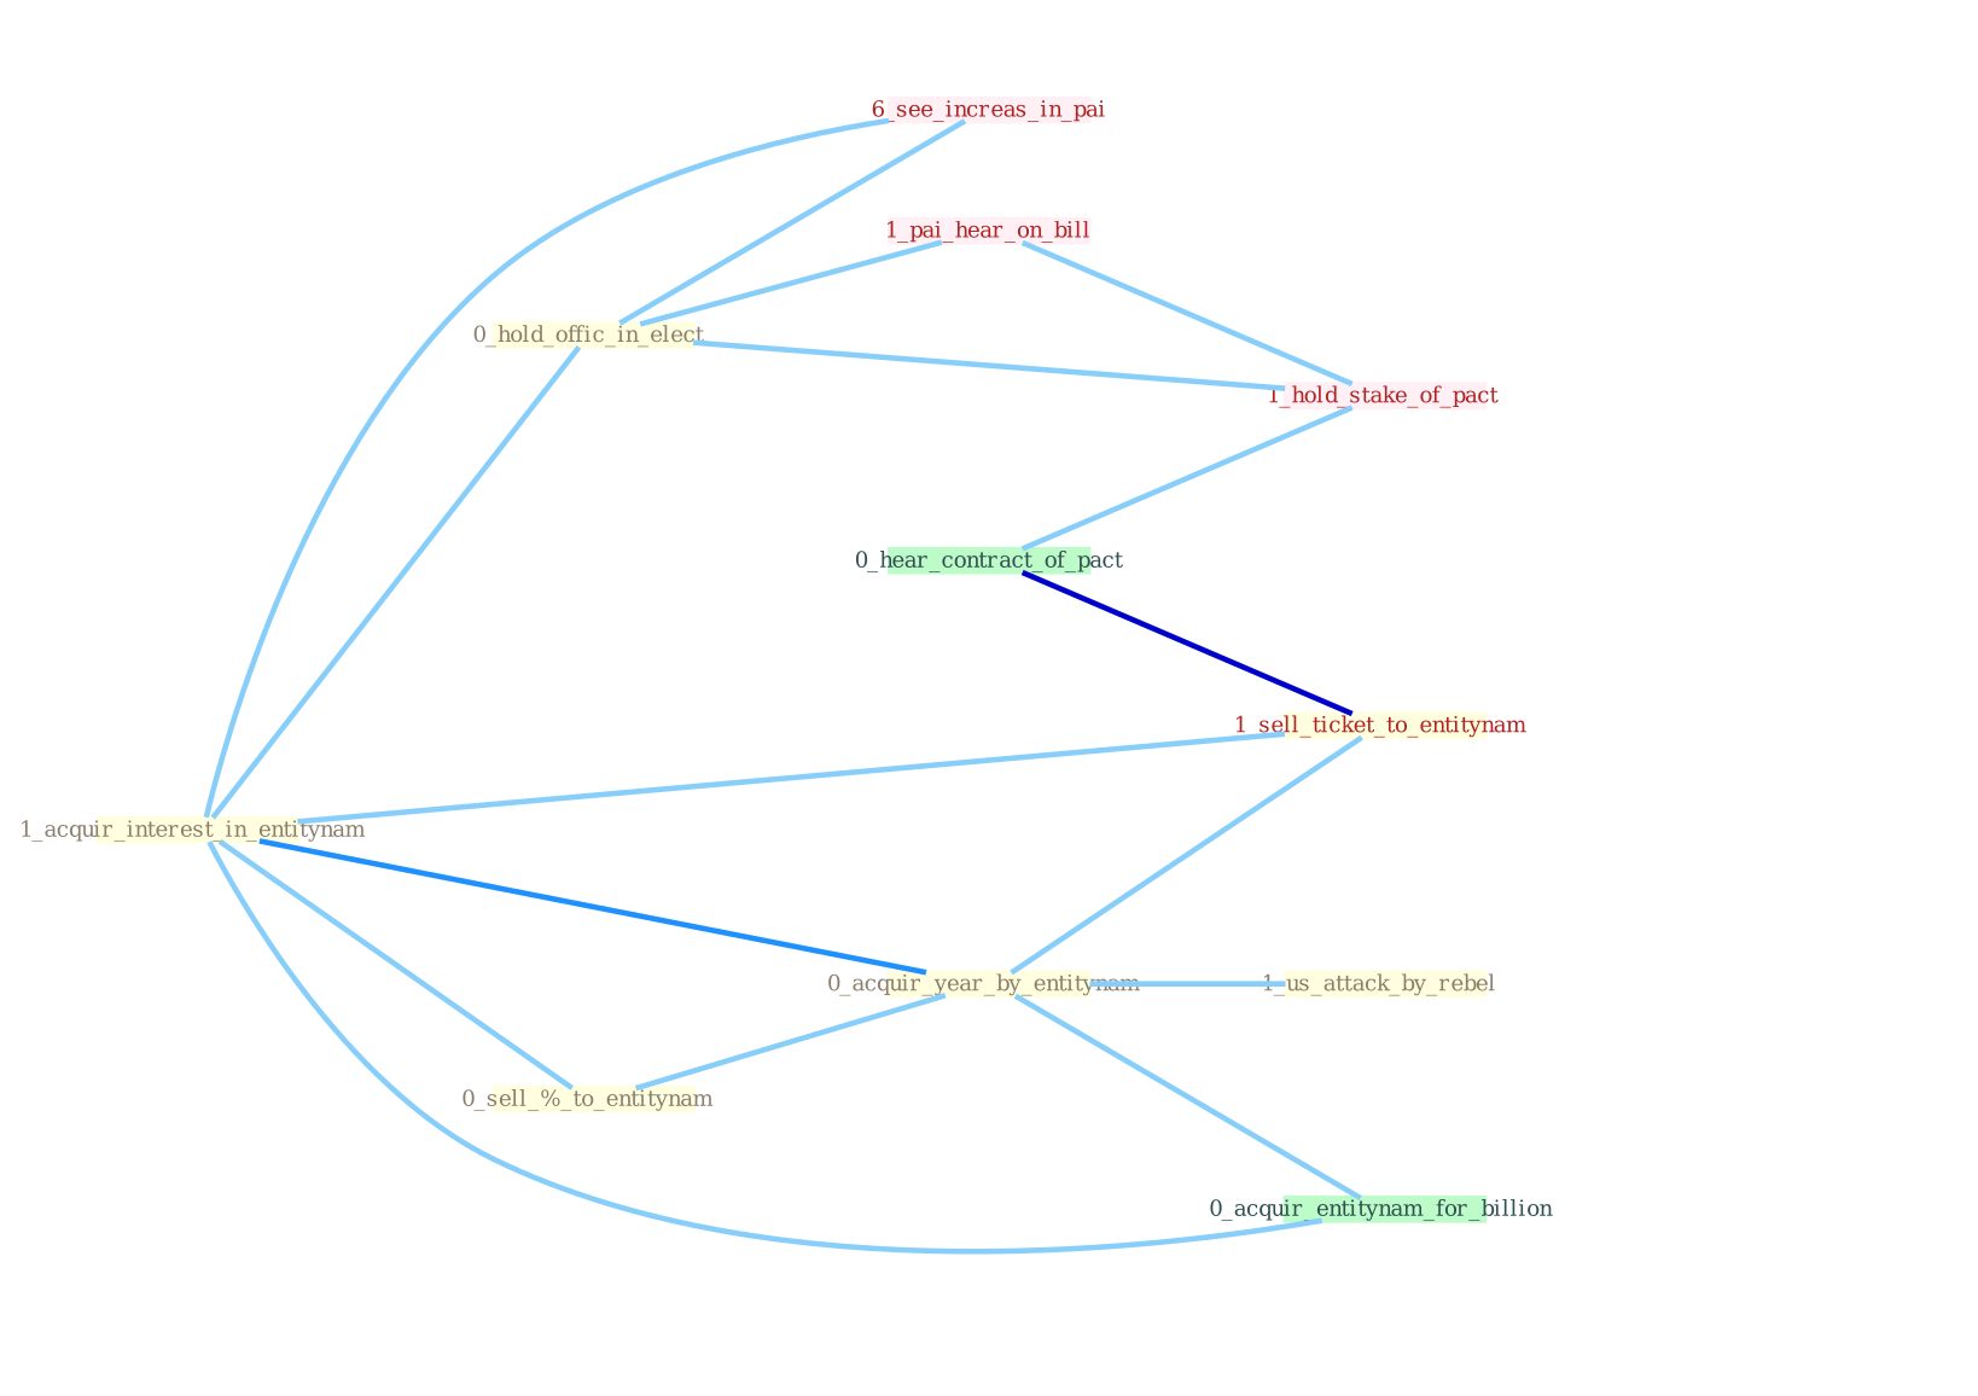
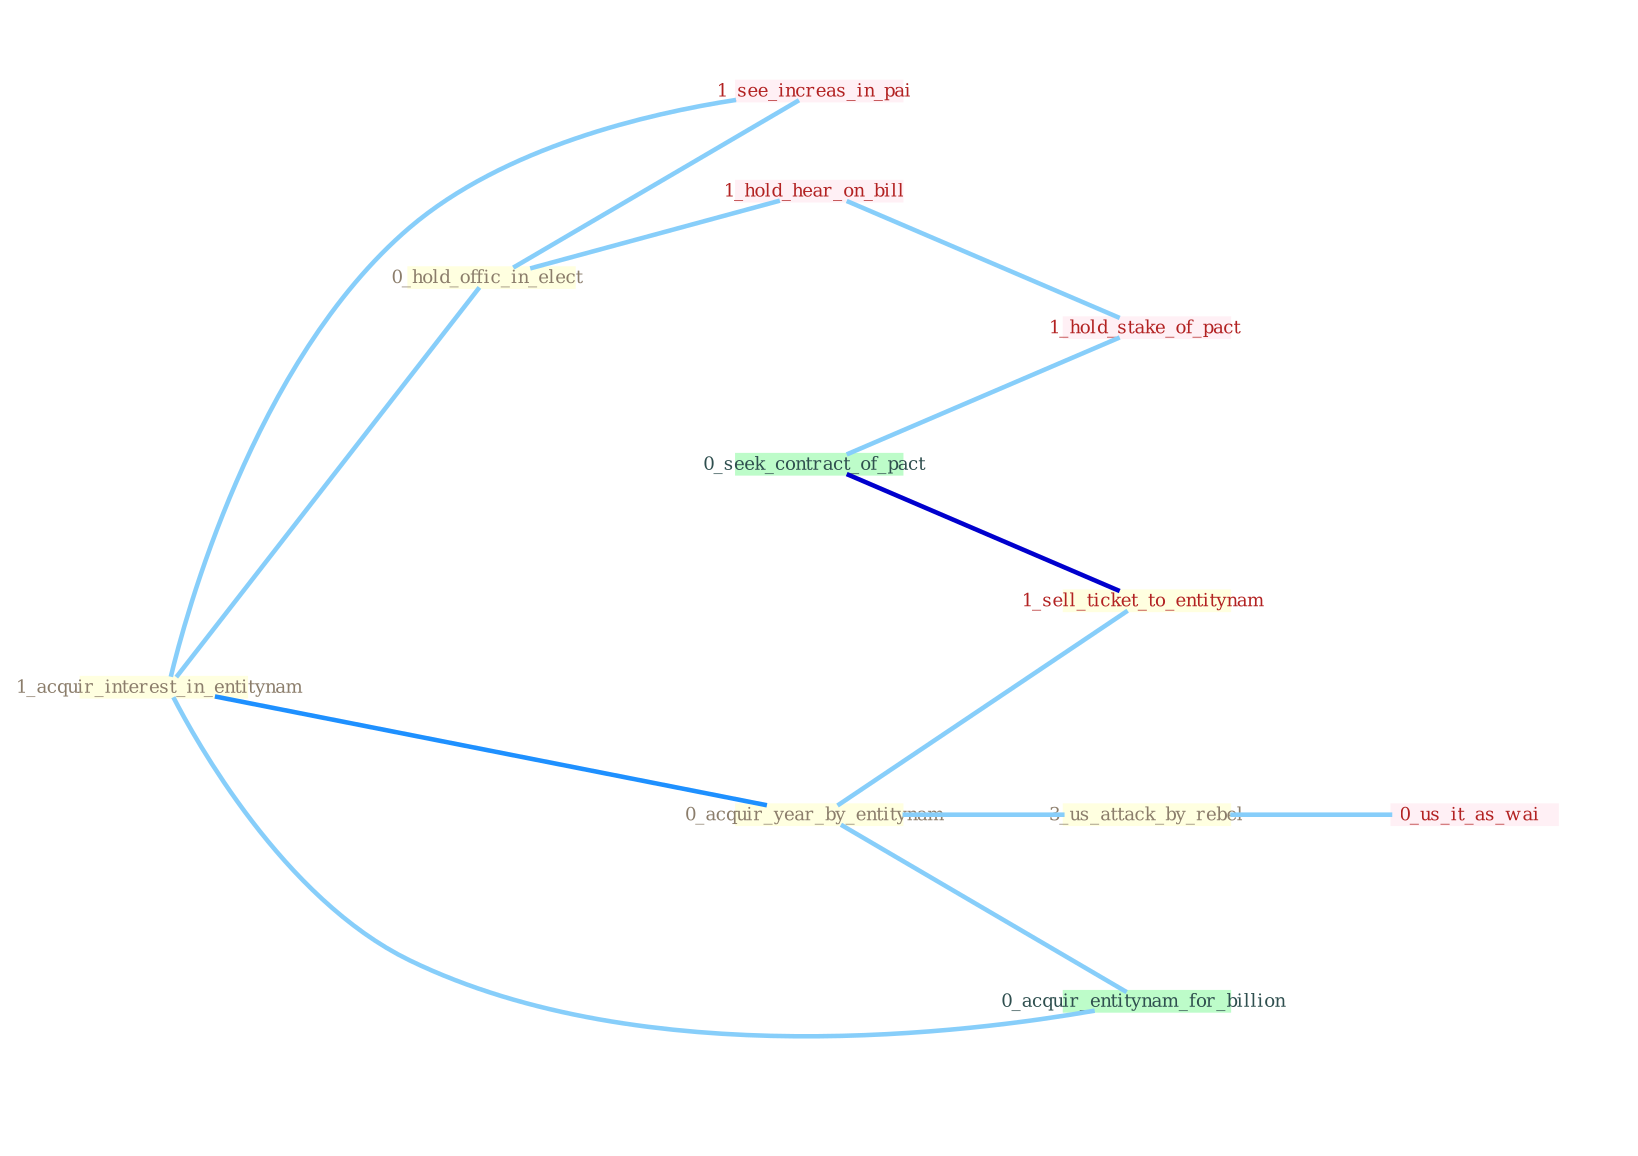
  graph {
    rankdir=LR
    node [color="#ffffe0" fixedsize=true fontcolor="#8b7d6b" fontsize=4 shape=polygon style=filled]
    edge [color="#87cefa" w=1]
    "1_acquir_interest_in_entitynam " [height=.06 width=.5]
    "0_hold_offic_in_elect " [height=.06 width=.5]
-   "0_sell_%_to_entitynam " [height=.06 width=.5]
    "0_acquir_year_by_entitynam " [height=.06 width=.5]
-   "1_us_attack_by_rebel " [height=.06 width=.5]
+   "1_us_attack_by_rebel " [height=.06 width=.5 label="3_us_attack_by_rebel"]
    "1_sell_ticket_to_entitynam " [fontcolor="#b22222" height=.06 width=.5]
-   "1_see_increas_in_pai " [color="#fff0f5" fontcolor="#b22222" height=.06 width=.5 label="6_see_increas_in_pai"]
-   "1_hold_hear_on_bill " [color="#fff0f5" fontcolor="#b22222" height=.06 width=.5 label="1_pai_hear_on_bill"]
+   "0_us_it_as_wai " [color="#fff0f5" fontcolor="#b22222" height=.06 width=.5]
+   "1_see_increas_in_pai " [color="#fff0f5" fontcolor="#b22222" height=.06 width=.5]
+   "1_hold_hear_on_bill " [color="#fff0f5" fontcolor="#b22222" height=.06 width=.5]
    n10 [color="#fff0f5" fontcolor="#b22222" height=.06 label="1_hold_stake_of_pact" width=.5]
    "0_acquir_entitynam_for_billion " [color="#BDFCC9" fontcolor="#2f4f4f" height=.06 width=.5]
-   "0_seek_contract_of_pact " [color="#BDFCC9" fontcolor="#2f4f4f" height=.06 width=.5 label="0_hear_contract_of_pact"]
+   "0_seek_contract_of_pact " [color="#BDFCC9" fontcolor="#2f4f4f" height=.06 width=.5]
    subgraph sub_1 {
      "1_acquir_interest_in_entitynam "
      "0_hold_offic_in_elect "
-     "0_sell_%_to_entitynam "
      "0_acquir_year_by_entitynam "
      "1_us_attack_by_rebel "
      "1_sell_ticket_to_entitynam "
    }
    subgraph sub_2 {
+     "0_us_it_as_wai "
      "1_see_increas_in_pai "
      "1_hold_hear_on_bill "
      n10
    }
    "1_acquir_interest_in_entitynam " -- "0_hold_offic_in_elect "
-   "1_acquir_interest_in_entitynam " -- "0_sell_%_to_entitynam "
    "1_acquir_interest_in_entitynam " -- "0_acquir_year_by_entitynam " [color="#1e90ff" w=2]
-   "1_acquir_interest_in_entitynam " -- "1_sell_ticket_to_entitynam "
    "1_acquir_interest_in_entitynam " -- "1_see_increas_in_pai "
    "1_acquir_interest_in_entitynam " -- "0_acquir_entitynam_for_billion "
    "0_hold_offic_in_elect " -- "1_see_increas_in_pai "
    "0_hold_offic_in_elect " -- "1_hold_hear_on_bill "
-   "0_hold_offic_in_elect " -- n10
-   "0_sell_%_to_entitynam " -- "0_acquir_year_by_entitynam "
    "0_acquir_year_by_entitynam " -- "1_us_attack_by_rebel "
    "0_acquir_year_by_entitynam " -- "1_sell_ticket_to_entitynam "
    "0_acquir_year_by_entitynam " -- "0_acquir_entitynam_for_billion "
+   "1_us_attack_by_rebel " -- "0_us_it_as_wai "
    "1_hold_hear_on_bill " -- n10
    "0_seek_contract_of_pact " -- "1_sell_ticket_to_entitynam " [color="#0000cd" w=3]
    "0_seek_contract_of_pact " -- n10
  }
